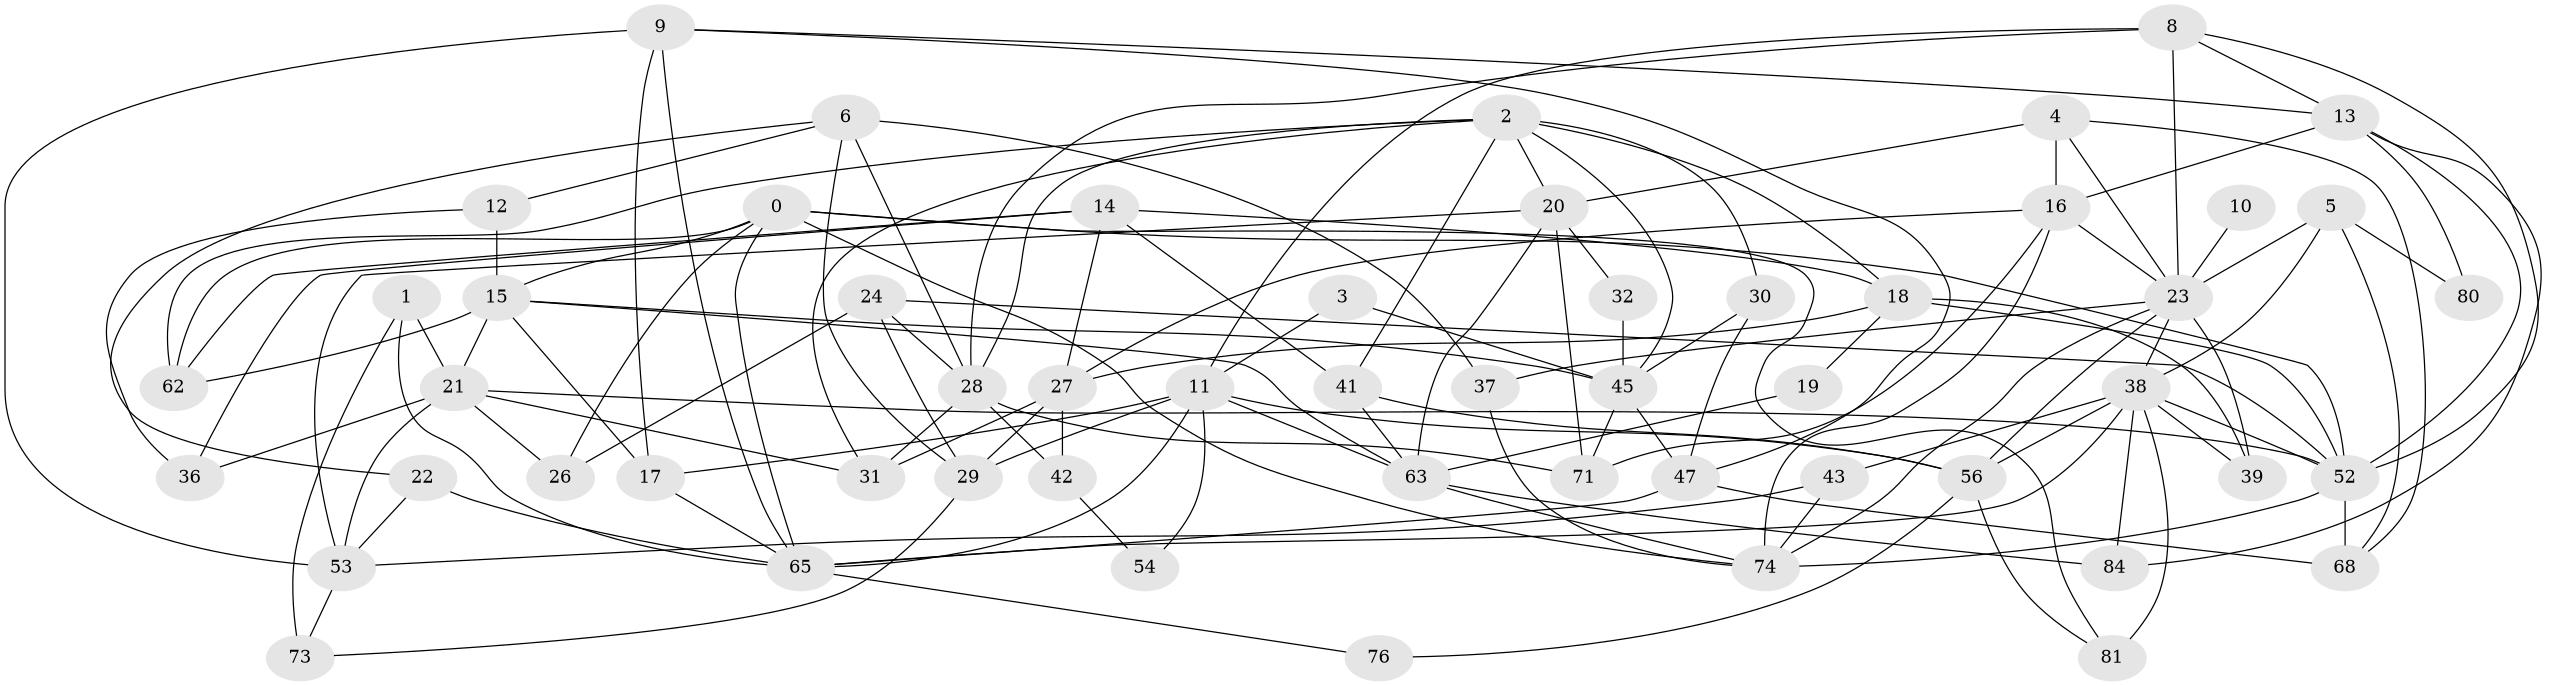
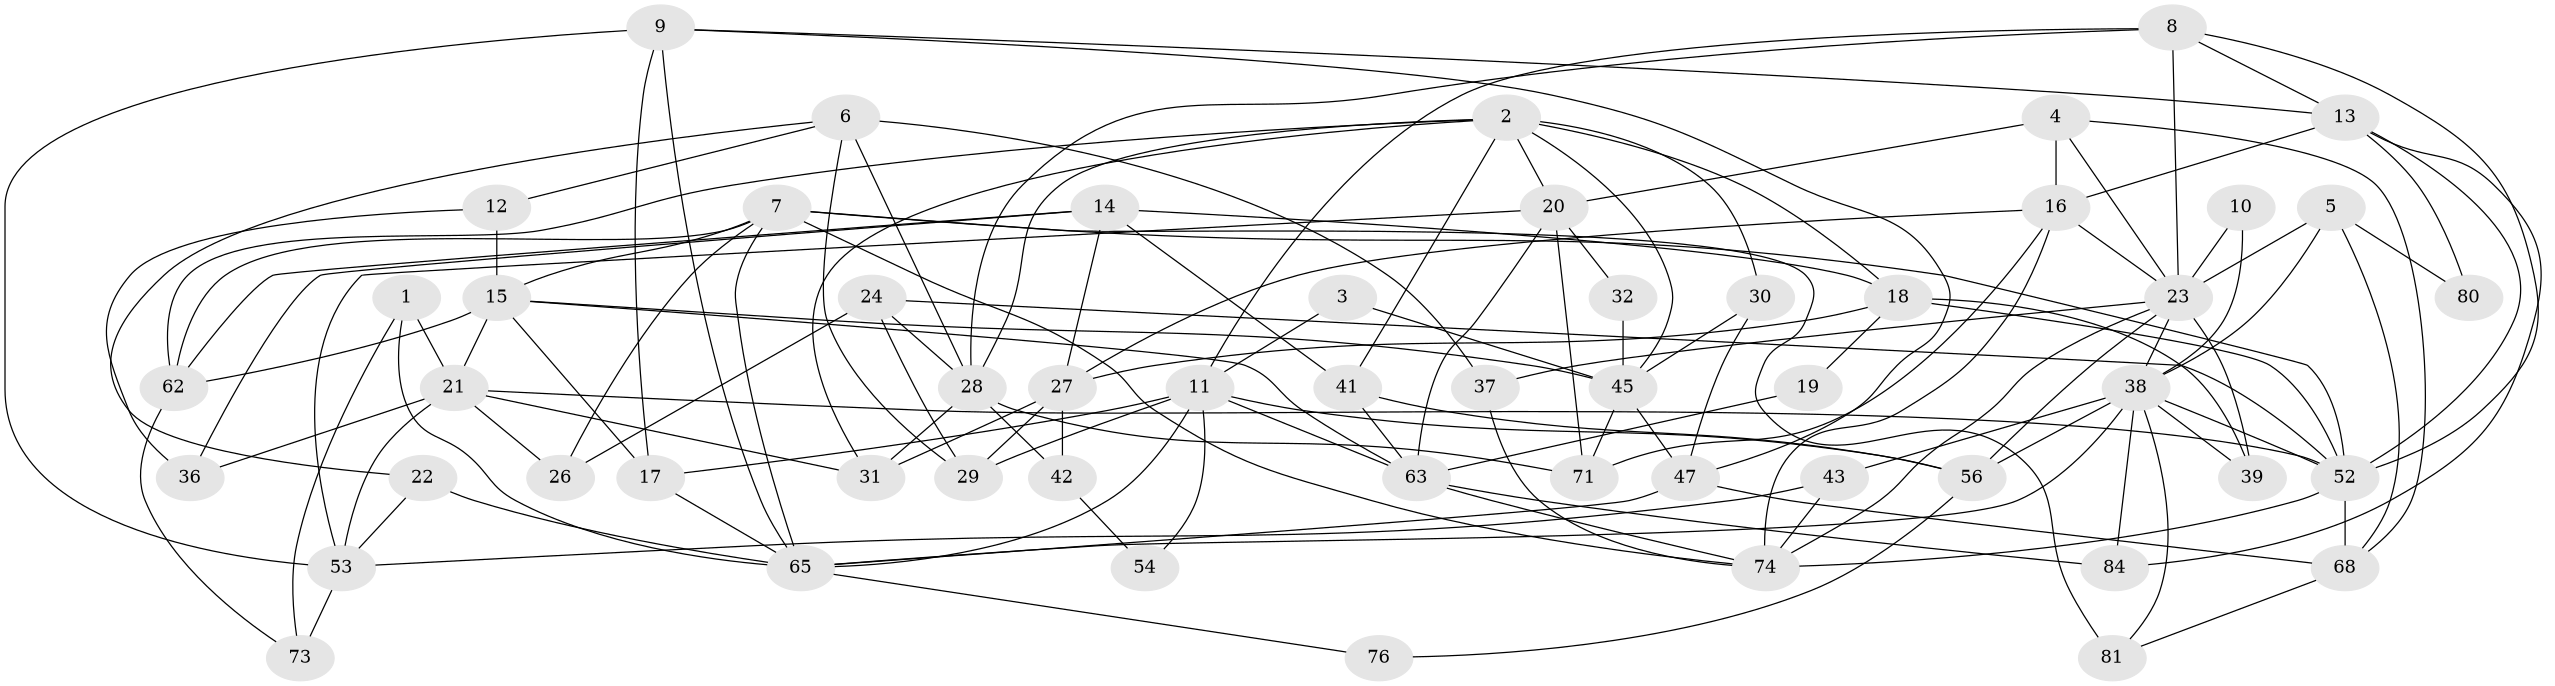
  graph {
    node [color=gray90 style=filled]
    1 [super="+48"]
    21 [super="+51"]
    65 [super="+82"]
    73
    31 [super="+34"]
    26
    52 [super="+57"]
    53 [super="+59"]
    36
    76
    2 [super="+33"]
    18 [super="+40"]
    20 [super="+72"]
    28 [super="+75"]
    30 [super="+83"]
    41
    45 [super="+58"]
    62
    27
    19
    39
    63 [super="+69"]
    71
    32
    42 [super="+66"]
    47
    56
    11 [super="+46"]
    29 [super="+35"]
    17
    54
    3
    4 [super="+70"]
    16 [super="+60"]
    23 [super="+61"]
    68 [super="+86"]
    74 [super="+85"]
    38 [super="+78"]
    37 [super="+77"]
    81
    5
    80
    84
    43
    6 [super="+49"]
    12
    22
    15 [super="+50"]
-   7 [super="+79" label=0]
+   7 [super="+79"]
    8 [super="+44"]
    13 [super="+55"]
    9 [super="+25"]
    10
    14 [super="+67"]
    24 [super="+64"]
    1 -- 21
    1 -- 65
    1 -- 73
    21 -- 31
    21 -- 26
    21 -- 52
    21 -- 53
    21 -- 36
    65 -- 76
    52 -- 68
    52 -- 74
    53 -- 73
    2 -- 31
    2 -- 18
    2 -- 20
    2 -- 28
    2 -- 30
    2 -- 41
    2 -- 45
    2 -- 62
    18 -- 52
    18 -- 27
    18 -- 19
    18 -- 39
    20 -- 53
    20 -- 63
    20 -- 71
    20 -- 32
    28 -- 31
    28 -- 71
    28 -- 42
    30 -- 45
    30 -- 47
    41 -- 63
    41 -- 56
    45 -- 71
    45 -- 47
    27 -- 31
    27 -- 42
    27 -- 29
    19 -- 63
    63 -- 74
    63 -- 84
    32 -- 45
    42 -- 54
    47 -- 65 [weight=2]
    47 -- 68
    56 -- 76
    11 -- 65
    11 -- 63
    11 -- 56
    11 -- 29 [weight=2]
    11 -- 17
    11 -- 54
-   29 -- 73
+   62 -- 73
    17 -- 65
    3 -- 45
    3 -- 11
    4 -- 20 [weight=2]
    4 -- 16
    4 -- 23
    4 -- 68
    16 -- 27
    16 -- 71
    16 -- 23
    16 -- 74
    23 -- 39
    23 -- 56
    23 -- 74
    23 -- 38
    23 -- 37
-   56 -- 81
+   68 -- 81
    38 -- 65
    38 -- 52
    38 -- 39
    38 -- 56
    38 -- 81
    38 -- 84
    38 -- 43
    37 -- 74
    5 -- 23
    5 -- 68
    5 -- 38
    5 -- 80
    43 -- 53
    43 -- 74
    6 -- 28
    6 -- 29
    6 -- 37
    6 -- 12
    6 -- 22
    12 -- 36
    12 -- 15
    22 -- 65
    22 -- 53
    15 -- 21
    15 -- 45
    15 -- 62
    15 -- 63
    15 -- 17
    7 -- 65
    7 -- 26
    7 -- 52
    7 -- 62
    7 -- 74
    7 -- 81
    7 -- 15
    8 -- 52
    8 -- 28
    8 -- 11
    8 -- 23
    8 -- 13
    13 -- 52
    13 -- 16
    13 -- 80
    13 -- 84
    9 -- 65
    9 -- 53
    9 -- 47
    9 -- 17
    9 -- 13
    10 -- 23
+   10 -- 38
    14 -- 36
    14 -- 18
    14 -- 41
    14 -- 62
    14 -- 27
    24 -- 26
    24 -- 52
    24 -- 28 [weight=2]
    24 -- 29
  }
